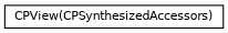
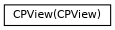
  digraph {
    rankdir=LR
-   n1 [color=black fillcolor=white fontname=Helvetica fontsize=10 height=0.2 label="CPView(CPSynthesizedAccessors)" shape=record style=filled width=0.4]
+   n1 [color=black fillcolor=white fontname=Helvetica fontsize=10 height=0.2 label="CPView(CPView)" shape=record style=filled width=0.4]
  }
